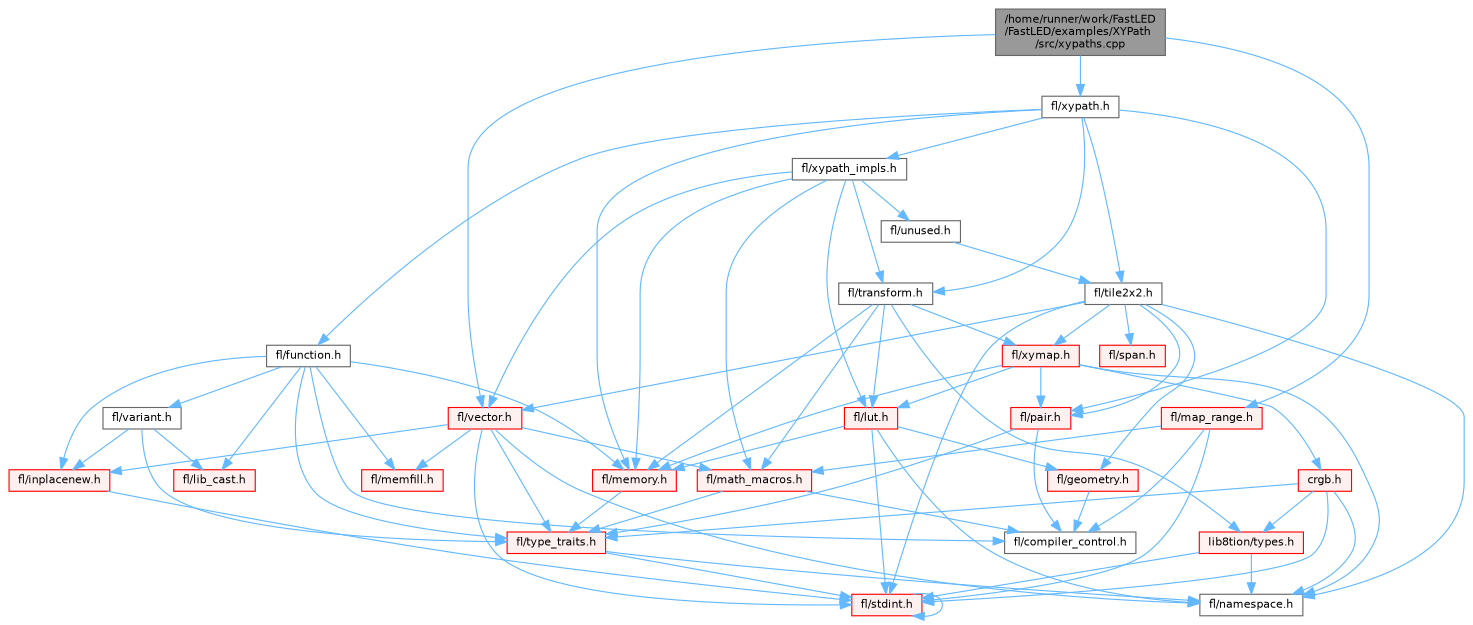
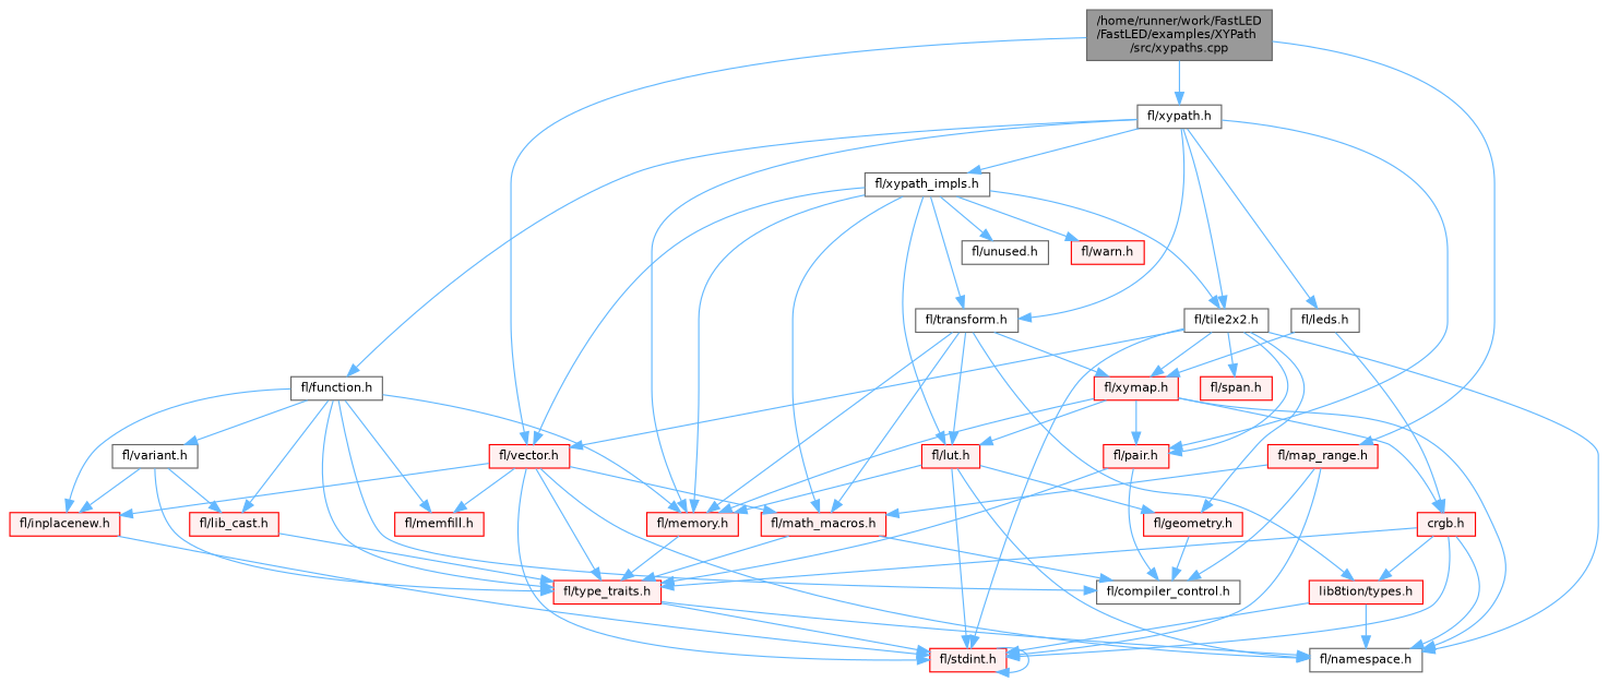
  digraph {
    node [color=red fillcolor="#FFF0F0" fontname=Helvetica fontsize=10 shape=box style=filled]
    edge [color=steelblue1 fontname=Helvetica fontsize=10 labelfontname=Helvetica labelfontsize=10 style=solid]
    n1 [color=gray40 fillcolor=grey60 fontcolor=black height=0.2 label="/home/runner/work/FastLED\l/FastLED/examples/XYPath\l/src/xypaths.cpp" width=0.4]
    n2 [color=grey40 fillcolor=white height=0.2 label="fl/xypath.h" width=0.4]
    n3 [height=0.2 label="fl/vector.h" width=0.4]
    n4 [height=0.2 label="fl/map_range.h" width=0.4]
    n5 [color=grey40 fillcolor=white height=0.2 label="fl/function.h" width=0.4]
    n6 [height=0.2 label="fl/memory.h" width=0.4]
+   n7 [color=grey40 fillcolor=white height=0.2 label="fl/leds.h" width=0.4]
    n8 [height=0.2 label="fl/pair.h" width=0.4]
    n9 [color=grey40 fillcolor=white height=0.2 label="fl/tile2x2.h" width=0.4]
    n10 [color=grey40 fillcolor=white height=0.2 label="fl/transform.h" width=0.4]
    n11 [color=grey40 fillcolor=white height=0.2 label="fl/xypath_impls.h" width=0.4]
    n12 [height=0.2 label="fl/type_traits.h" width=0.4]
    n13 [height=0.2 label="fl/inplacenew.h" width=0.4]
    n14 [height=0.2 label="fl/memfill.h" width=0.4]
    n15 [height=0.2 label="fl/stdint.h" width=0.4]
    n16 [color=grey40 fillcolor=white height=0.2 label="fl/namespace.h" width=0.4]
    n17 [height=0.2 label="fl/math_macros.h" width=0.4]
    n18 [color=grey40 fillcolor=white height=0.2 label="fl/compiler_control.h" width=0.4]
    n19 [color=grey40 fillcolor=white height=0.2 label="fl/variant.h" width=0.4]
    n20 [height=0.2 label="fl/lib_cast.h" width=0.4]
    n21 [height=0.2 label="crgb.h" width=0.4]
    n22 [height=0.2 label="fl/xymap.h" width=0.4]
    n23 [height=0.2 label="fl/geometry.h" width=0.4]
    n24 [height=0.2 label="fl/span.h" width=0.4]
    n25 [height=0.2 label="lib8tion/types.h" width=0.4]
    n26 [height=0.2 label="fl/lut.h" width=0.4]
    n27 [color=grey40 fillcolor=white height=0.2 label="fl/unused.h" width=0.4]
+   n28 [height=0.2 label="fl/warn.h" width=0.4]
    n1 -> n2
    n1 -> n3
    n1 -> n4
    n2 -> n5
    n2 -> n6
+   n2 -> n7
    n2 -> n8
    n2 -> n9
    n2 -> n10
    n2 -> n11
    n3 -> n12
    n3 -> n13
    n3 -> n14
    n3 -> n15
    n3 -> n16
    n3 -> n17
    n4 -> n15
    n4 -> n17
    n4 -> n18
    n5 -> n6
    n5 -> n12
    n5 -> n13
    n5 -> n14
    n5 -> n18
    n5 -> n19
    n5 -> n20
    n6 -> n12
+   n7 -> n21
+   n7 -> n22
    n8 -> n12
    n8 -> n18
    n9 -> n3
    n9 -> n8
    n9 -> n15
    n9 -> n16
    n9 -> n22
    n9 -> n23
    n9 -> n24
    n10 -> n6
    n10 -> n17
    n10 -> n22
    n10 -> n25
    n10 -> n26
    n11 -> n3
    n11 -> n6
-   n27 -> n9
+   n11 -> n9
    n11 -> n10
    n11 -> n17
    n11 -> n26
    n11 -> n27
+   n11 -> n28
    n12 -> n15
    n12 -> n16
    n13 -> n15
    n15 -> n15
    n17 -> n12
    n17 -> n18
    n19 -> n12
    n19 -> n13
    n19 -> n20
+   n20 -> n12
    n21 -> n12
    n21 -> n15
    n21 -> n16
    n21 -> n25
    n22 -> n6
    n22 -> n8
    n22 -> n16
    n22 -> n21
    n22 -> n26
    n23 -> n18
    n25 -> n15
    n25 -> n16
    n26 -> n6
    n26 -> n15
    n26 -> n16
    n26 -> n23
  }
